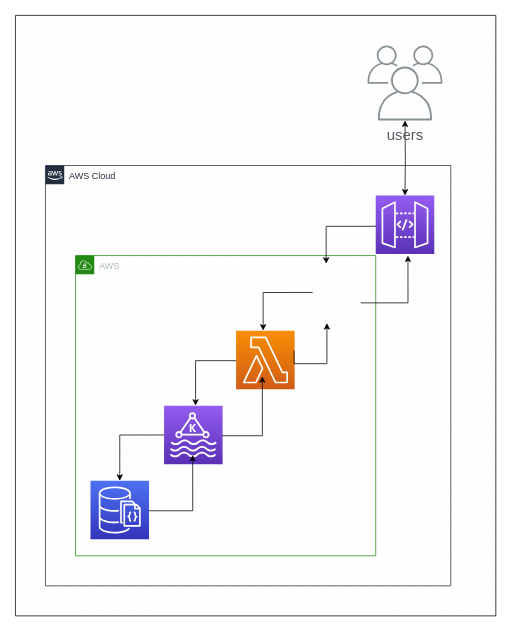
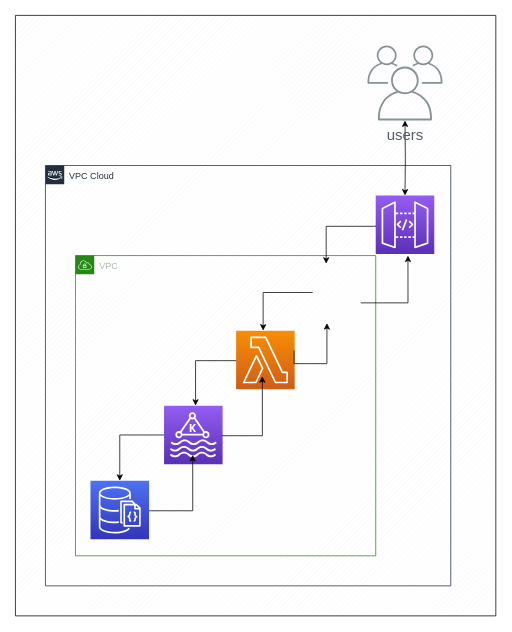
  <mxCell id="0" />
  <mxCell id="1" parent="0" />
  <mxCell id="2" value="" style="verticalLabelPosition=bottom;verticalAlign=top;html=1;shape=mxgraph.basic.patternFillRect;fillStyle=diag;step=5;fillStrokeWidth=0.2;fillStrokeColor=#dddddd;strokeColor=default;strokeWidth=1;fillColor=none;" parent="1" vertex="1"><mxGeometry x="20" y="20" width="640" height="800" as="geometry" /></mxCell>
- <mxCell id="3" value="AWS Cloud" style="points=[[0,0],[0.25,0],[0.5,0],[0.75,0],[1,0],[1,0.25],[1,0.5],[1,0.75],[1,1],[0.75,1],[0.5,1],[0.25,1],[0,1],[0,0.75],[0,0.5],[0,0.25]];outlineConnect=0;gradientColor=none;html=1;whiteSpace=wrap;fontSize=12;fontStyle=0;container=1;pointerEvents=0;collapsible=0;recursiveResize=0;shape=mxgraph.aws4.group;grIcon=mxgraph.aws4.group_aws_cloud_alt;strokeColor=#232F3E;fillColor=none;verticalAlign=top;align=left;spacingLeft=30;fontColor=#232F3E;dashed=0;" parent="1" vertex="1"><mxGeometry x="60" width="540" height="560" as="geometry" y="220" /></mxCell>
- <mxCell id="4" value="AWS" style="points=[[0,0],[0.25,0],[0.5,0],[0.75,0],[1,0],[1,0.25],[1,0.5],[1,0.75],[1,1],[0.75,1],[0.5,1],[0.25,1],[0,1],[0,0.75],[0,0.5],[0,0.25]];outlineConnect=0;gradientColor=none;html=1;whiteSpace=wrap;fontSize=12;fontStyle=0;container=1;pointerEvents=0;collapsible=0;recursiveResize=0;shape=mxgraph.aws4.group;grIcon=mxgraph.aws4.group_vpc;strokeColor=#248814;fillColor=none;verticalAlign=top;align=left;spacingLeft=30;fontColor=#AAB7B8;dashed=0;" parent="3" vertex="1"><mxGeometry x="40" y="120" width="400" height="400" as="geometry" /></mxCell>
+ <mxCell id="3" value="VPC Cloud" style="points=[[0,0],[0.25,0],[0.5,0],[0.75,0],[1,0],[1,0.25],[1,0.5],[1,0.75],[1,1],[0.75,1],[0.5,1],[0.25,1],[0,1],[0,0.75],[0,0.5],[0,0.25]];outlineConnect=0;gradientColor=none;html=1;whiteSpace=wrap;fontSize=12;fontStyle=0;container=1;pointerEvents=0;collapsible=0;recursiveResize=0;shape=mxgraph.aws4.group;grIcon=mxgraph.aws4.group_aws_cloud_alt;strokeColor=#232F3E;fillColor=none;verticalAlign=top;align=left;spacingLeft=30;fontColor=#232F3E;dashed=0;" parent="1" vertex="1"><mxGeometry x="60" width="540" height="560" as="geometry" y="220" /></mxCell>
+ <mxCell id="4" value="VPC" style="points=[[0,0],[0.25,0],[0.5,0],[0.75,0],[1,0],[1,0.25],[1,0.5],[1,0.75],[1,1],[0.75,1],[0.5,1],[0.25,1],[0,1],[0,0.75],[0,0.5],[0,0.25]];outlineConnect=0;gradientColor=none;html=1;whiteSpace=wrap;fontSize=12;fontStyle=0;container=1;pointerEvents=0;collapsible=0;recursiveResize=0;shape=mxgraph.aws4.group;grIcon=mxgraph.aws4.group_vpc;strokeColor=#248814;fillColor=none;verticalAlign=top;align=left;spacingLeft=30;fontColor=#AAB7B8;dashed=0;" parent="3" vertex="1"><mxGeometry x="40" y="120" width="400" height="400" as="geometry" /></mxCell>
  <mxCell id="5" style="edgeStyle=orthogonalEdgeStyle;rounded=0;orthogonalLoop=1;jettySize=auto;html=1;entryX=0.575;entryY=0.347;entryDx=0;entryDy=0;entryPerimeter=0;fontSize=20;startArrow=none;startFill=0;endArrow=classic;endFill=1;exitX=0;exitY=0.5;exitDx=0;exitDy=0;exitPerimeter=0;" edge="1" parent="4"><mxGeometry relative="1" as="geometry"><mxPoint x="226" y="149.16" as="sourcePoint" /><mxPoint x="160" y="200" as="targetPoint" /><Array as="points"><mxPoint x="226" y="140" /><mxPoint x="160" y="140" /></Array></mxGeometry></mxCell>
  <mxCell id="6" style="edgeStyle=orthogonalEdgeStyle;rounded=0;orthogonalLoop=1;jettySize=auto;html=1;entryX=0.575;entryY=0.347;entryDx=0;entryDy=0;entryPerimeter=0;fontSize=20;startArrow=none;startFill=0;endArrow=classic;endFill=1;exitX=0;exitY=0.5;exitDx=0;exitDy=0;exitPerimeter=0;" edge="1" parent="4"><mxGeometry relative="1" as="geometry"><mxPoint x="316" y="49.16" as="sourcePoint" /><mxPoint x="250" y="100.0" as="targetPoint" /><Array as="points"><mxPoint x="316" y="50.16" /><mxPoint x="250" y="50.16" /></Array></mxGeometry></mxCell>
  <mxCell id="7" value="" style="sketch=0;points=[[0,0,0],[0.25,0,0],[0.5,0,0],[0.75,0,0],[1,0,0],[0,1,0],[0.25,1,0],[0.5,1,0],[0.75,1,0],[1,1,0],[0,0.25,0],[0,0.5,0],[0,0.75,0],[1,0.25,0],[1,0.5,0],[1,0.75,0]];outlineConnect=0;fontColor=#232F3E;gradientColor=#F78E04;gradientDirection=north;fillColor=#D05C17;strokeColor=#ffffff;dashed=0;verticalLabelPosition=bottom;verticalAlign=top;align=center;html=1;fontSize=12;fontStyle=0;aspect=fixed;shape=mxgraph.aws4.resourceIcon;resIcon=mxgraph.aws4.lambda;" parent="4" vertex="1"><mxGeometry x="214" y="100" width="78" height="78" as="geometry" /></mxCell>
  <mxCell id="8" value="" style="sketch=0;points=[[0,0,0],[0.25,0,0],[0.5,0,0],[0.75,0,0],[1,0,0],[0,1,0],[0.25,1,0],[0.5,1,0],[0.75,1,0],[1,1,0],[0,0.25,0],[0,0.5,0],[0,0.75,0],[1,0.25,0],[1,0.5,0],[1,0.75,0]];outlineConnect=0;fontColor=#232F3E;gradientColor=#945DF2;gradientDirection=north;fillColor=#5A30B5;strokeColor=#ffffff;dashed=0;verticalLabelPosition=bottom;verticalAlign=top;align=center;html=1;fontSize=12;fontStyle=0;aspect=fixed;shape=mxgraph.aws4.resourceIcon;resIcon=mxgraph.aws4.managed_streaming_for_kafka;" parent="4" vertex="1"><mxGeometry x="118" y="200" width="78" height="78" as="geometry" /></mxCell>
  <mxCell id="9" value="" style="sketch=0;points=[[0,0,0],[0.25,0,0],[0.5,0,0],[0.75,0,0],[1,0,0],[0,1,0],[0.25,1,0],[0.5,1,0],[0.75,1,0],[1,1,0],[0,0.25,0],[0,0.5,0],[0,0.75,0],[1,0.25,0],[1,0.5,0],[1,0.75,0]];outlineConnect=0;fontColor=#232F3E;gradientColor=#4D72F3;gradientDirection=north;fillColor=#3334B9;strokeColor=#ffffff;dashed=0;verticalLabelPosition=bottom;verticalAlign=top;align=center;html=1;fontSize=12;fontStyle=0;aspect=fixed;shape=mxgraph.aws4.resourceIcon;resIcon=mxgraph.aws4.documentdb_with_mongodb_compatibility;" parent="4" vertex="1"><mxGeometry x="20" y="300" width="78" height="78" as="geometry" /></mxCell>
  <mxCell id="10" value="" style="shape=image;imageAspect=0;aspect=fixed;verticalLabelPosition=bottom;verticalAlign=top;strokeColor=default;strokeWidth=1;fontSize=20;fillColor=none;image=https://cdn.cdnlogo.com/logos/r/32/rabbitmq.svg;" parent="4" vertex="1"><mxGeometry x="290" width="90" height="90" as="geometry" /></mxCell>
  <mxCell id="11" style="edgeStyle=orthogonalEdgeStyle;rounded=0;orthogonalLoop=1;jettySize=auto;html=1;entryX=0;entryY=0.5;entryDx=0;entryDy=0;entryPerimeter=0;fontSize=20;startArrow=classic;startFill=1;endArrow=none;endFill=0;" edge="1" parent="4" source="9" target="8"><mxGeometry relative="1" as="geometry"><Array as="points"><mxPoint x="59" y="239" /></Array></mxGeometry></mxCell>
  <mxCell id="12" style="edgeStyle=orthogonalEdgeStyle;rounded=0;orthogonalLoop=1;jettySize=auto;html=1;entryX=0.575;entryY=0.347;entryDx=0;entryDy=0;entryPerimeter=0;fontSize=20;startArrow=none;startFill=0;endArrow=classic;endFill=1;exitX=0;exitY=0.5;exitDx=0;exitDy=0;exitPerimeter=0;" edge="1" parent="3"><mxGeometry relative="1" as="geometry"><mxPoint x="440" y="80.0" as="sourcePoint" /><mxPoint x="374" y="130.84" as="targetPoint" /><Array as="points"><mxPoint x="440" y="81" /><mxPoint x="374" y="81" /></Array></mxGeometry></mxCell>
  <mxCell id="13" style="edgeStyle=orthogonalEdgeStyle;rounded=0;orthogonalLoop=1;jettySize=auto;html=1;fontSize=20;startArrow=classic;startFill=1;endArrow=classic;endFill=1;entryX=0.5;entryY=0;entryDx=0;entryDy=0;entryPerimeter=0;" edge="1" parent="1" target="15"><mxGeometry relative="1" as="geometry"><mxPoint x="539" y="160" as="sourcePoint" /><mxPoint x="539" y="250" as="targetPoint" /><Array as="points" /></mxGeometry></mxCell>
  <mxCell id="14" value="users" style="sketch=0;outlineConnect=0;gradientColor=none;fontColor=#545B64;strokeColor=none;fillColor=#879196;dashed=0;verticalLabelPosition=bottom;verticalAlign=top;align=center;html=1;fontSize=20;fontStyle=0;aspect=fixed;shape=mxgraph.aws4.illustration_users;pointerEvents=1;strokeWidth=1;" parent="1" vertex="1"><mxGeometry x="489" y="60" width="100" height="100" as="geometry" /></mxCell>
  <mxCell id="15" value="" style="sketch=0;points=[[0,0,0],[0.25,0,0],[0.5,0,0],[0.75,0,0],[1,0,0],[0,1,0],[0.25,1,0],[0.5,1,0],[0.75,1,0],[1,1,0],[0,0.25,0],[0,0.5,0],[0,0.75,0],[1,0.25,0],[1,0.5,0],[1,0.75,0]];outlineConnect=0;fontColor=#232F3E;gradientColor=#945DF2;gradientDirection=north;fillColor=#5A30B5;strokeColor=#ffffff;dashed=0;verticalLabelPosition=bottom;verticalAlign=top;align=center;html=1;fontSize=12;fontStyle=0;aspect=fixed;shape=mxgraph.aws4.resourceIcon;resIcon=mxgraph.aws4.api_gateway;" parent="1" vertex="1"><mxGeometry x="500" y="260" width="78" height="78" as="geometry" /></mxCell>
  <mxCell id="16" style="edgeStyle=orthogonalEdgeStyle;rounded=0;orthogonalLoop=1;jettySize=auto;html=1;entryX=0.369;entryY=0.732;entryDx=0;entryDy=0;entryPerimeter=0;fontSize=20;startArrow=none;startFill=0;endArrow=classic;endFill=1;" edge="1" parent="1" source="9" target="2"><mxGeometry relative="1" as="geometry"><Array as="points"><mxPoint x="256" y="680" /></Array></mxGeometry></mxCell>
  <mxCell id="17" style="edgeStyle=orthogonalEdgeStyle;rounded=0;orthogonalLoop=1;jettySize=auto;html=1;entryX=0.514;entryY=0.601;entryDx=0;entryDy=0;entryPerimeter=0;fontSize=20;startArrow=none;startFill=0;endArrow=classic;endFill=1;exitX=1;exitY=0.5;exitDx=0;exitDy=0;exitPerimeter=0;" edge="1" parent="1" source="8" target="2"><mxGeometry relative="1" as="geometry"><Array as="points"><mxPoint x="296" y="580" /><mxPoint x="349" y="580" /></Array></mxGeometry></mxCell>
  <mxCell id="18" style="edgeStyle=orthogonalEdgeStyle;rounded=0;orthogonalLoop=1;jettySize=auto;html=1;entryX=0.58;entryY=0.558;entryDx=0;entryDy=0;entryPerimeter=0;fontSize=20;startArrow=classic;startFill=1;endArrow=none;endFill=0;" edge="1" parent="1" source="10" target="2"><mxGeometry relative="1" as="geometry"><Array as="points"><mxPoint x="435" y="484" /></Array></mxGeometry></mxCell>
  <mxCell id="19" style="edgeStyle=orthogonalEdgeStyle;rounded=0;orthogonalLoop=1;jettySize=auto;html=1;entryX=0.514;entryY=0.601;entryDx=0;entryDy=0;entryPerimeter=0;fontSize=20;startArrow=none;startFill=0;endArrow=classic;endFill=1;" edge="1" parent="1" source="10"><mxGeometry relative="1" as="geometry"><mxPoint x="490" y="402.24" as="sourcePoint" /><mxPoint x="542.96" y="340" as="targetPoint" /><Array as="points"><mxPoint x="543" y="403" /></Array></mxGeometry></mxCell>
